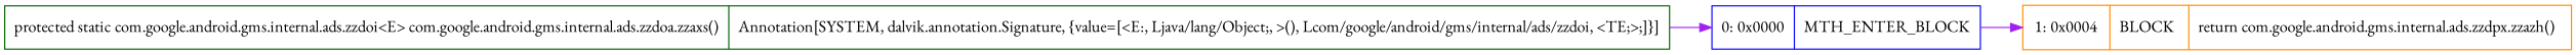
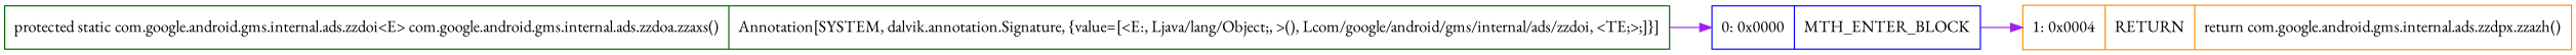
  digraph {
    rankdir=LR
    fontname="EB Garamond"
    node [shape=record fontname="EB Garamond"]
    edge [color=purple fontname="EB Garamond"]
    n1 [label="{0\:\ 0x0000|MTH_ENTER_BLOCK\l}" color=blue]
-   n2 [label="{1\:\ 0x0004|BLOCK\l|return com.google.android.gms.internal.ads.zzdpx.zzazh()\l}" color=darkorange]
+   n2 [label="{1\:\ 0x0004|RETURN\l|return com.google.android.gms.internal.ads.zzdpx.zzazh()\l}" color=darkorange]
    n3 [label="{protected static com.google.android.gms.internal.ads.zzdoi\<E\> com.google.android.gms.internal.ads.zzdoa.zzaxs()  | Annotation[SYSTEM, dalvik.annotation.Signature, \{value=[\<E:, Ljava\/lang\/Object;, \>(), Lcom\/google\/android\/gms\/internal\/ads\/zzdoi, \<TE;\>;]\}]\l}" color=darkgreen]
    n1 -> n2
    n3 -> n1
  }
